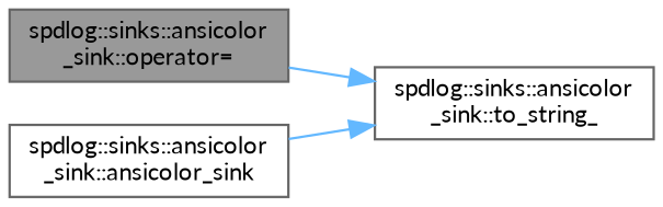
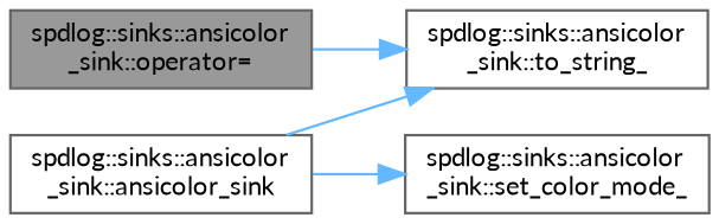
  digraph {
    fontname=Lato
    rankdir=LR
    node [color=grey40 fillcolor=white fontname=Lato fontsize=10 shape=box style=filled]
    edge [color=steelblue1 fontname=Lato fontsize=10 labelfontname=Helvetica labelfontsize=10 style=solid]
    n1 [color=gray40 fillcolor=grey60 fontcolor=black height=0.2 label="spdlog::sinks::ansicolor\l_sink::operator=" width=0.4]
    n2 [height=0.2 label="spdlog::sinks::ansicolor\l_sink::to_string_" width=0.4]
    n3 [height=0.2 label="spdlog::sinks::ansicolor\l_sink::ansicolor_sink" width=0.4]
+   n4 [height=0.2 label="spdlog::sinks::ansicolor\l_sink::set_color_mode_" width=0.4]
    n1 -> n2
    n3 -> n2
+   n3 -> n4
  }
